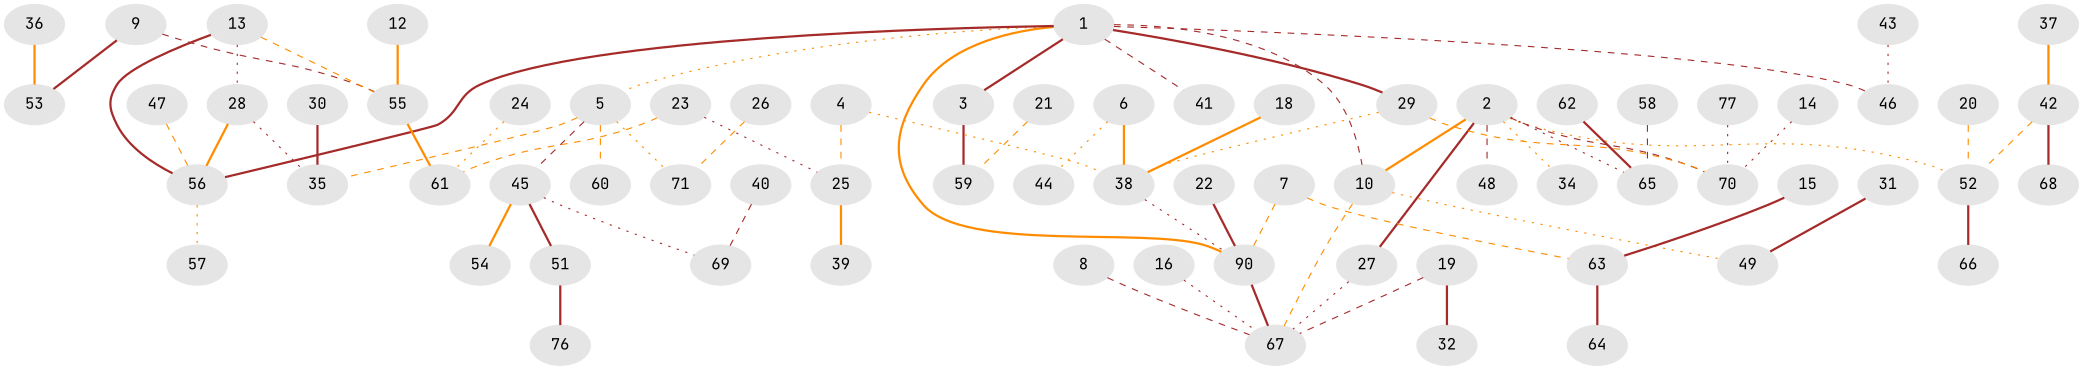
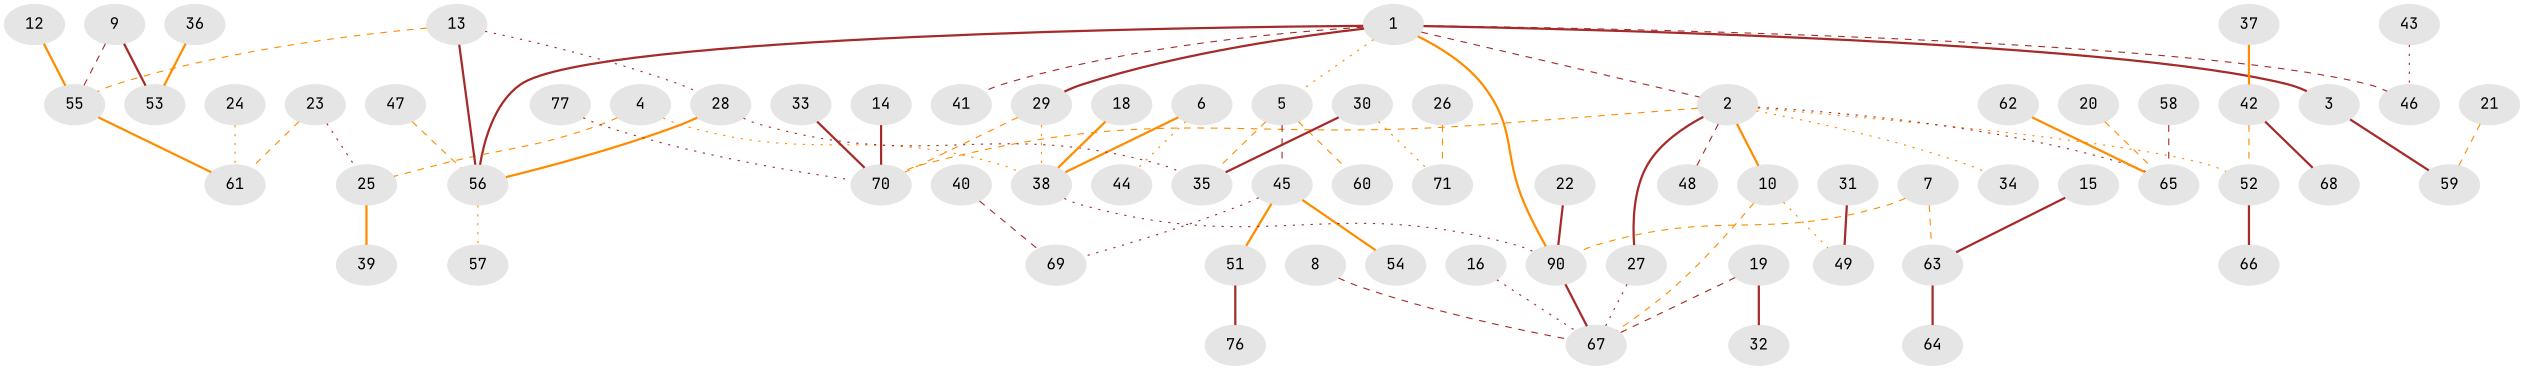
  graph {
    fontname="JetBrains Mono"
    node [color=gray90 fontname="JetBrains Mono" style=filled]
    edge [color=brown fontname="JetBrains Mono" style=bold weight=1.0]
    1
    2
    3
    5
    29
    41
    46
    n8 [label=90]
    56
    10
    27
    34
    48
    52
    65
    70
    59
    35
    45
    60
    71
    38
    67
    57
    49
    66
    4
    25
    39
    69
    51
    54
    6
    44
    7
    63
    64
    8
    9
    53
    55
    61
    12
    13
    28
    14
    15
    16
    n49 [label=77]
    18
    19
    32
    20
    21
    22
    23
    24
    26
    30
    31
+   33
    36
    37
    42
    68
    40
    43
    n68 [label=76]
    47
    58
    62
-   1 -- 10 [style=dashed]
+   1 -- 2 [style=dashed]
    1 -- 3
    1 -- 5 [color=darkorange style=dotted]
    1 -- 29
    1 -- 41 [style=dashed]
    1 -- 46 [style=dashed]
    1 -- n8 [color=darkorange]
    1 -- 56
    2 -- 10 [color=darkorange]
    2 -- 27
    2 -- 34 [color=darkorange style=dotted]
    2 -- 48 [style=dashed]
    2 -- 52 [color=darkorange style=dotted]
    2 -- 65 [style=dotted]
-   2 -- 70 [style=dashed]
+   2 -- 70 [color=darkorange style=dashed]
    3 -- 59
    5 -- 35 [color=darkorange style=dashed]
    5 -- 45 [style=dashed]
    5 -- 60 [color=darkorange style=dashed]
-   5 -- 71 [color=darkorange style=dotted]
+   30 -- 71 [color=darkorange style=dotted]
    29 -- 70 [color=darkorange style=dashed]
    29 -- 38 [color=darkorange style=dotted]
    n8 -- 67
    56 -- 57 [color=darkorange style=dotted]
    10 -- 67 [color=darkorange style=dashed]
    10 -- 49 [color=darkorange style=dotted]
    27 -- 67 [style=dotted]
    52 -- 66
    45 -- 69 [style=dotted]
-   45 -- 51
+   45 -- 51 [color=darkorange]
    45 -- 54 [color=darkorange]
    38 -- n8 [style=dotted]
    4 -- 38 [color=darkorange style=dotted]
    4 -- 25 [color=darkorange style=dashed]
    25 -- 39 [color=darkorange]
    51 -- n68
    6 -- 38 [color=darkorange]
    6 -- 44 [color=darkorange style=dotted]
    7 -- n8 [color=darkorange style=dashed]
    7 -- 63 [color=darkorange style=dashed]
    63 -- 64
    8 -- 67 [style=dashed]
    9 -- 53
    9 -- 55 [style=dashed]
    55 -- 61 [color=darkorange]
    12 -- 55 [color=darkorange]
    13 -- 56
    13 -- 55 [color=darkorange style=dashed]
    13 -- 28 [style=dotted]
    28 -- 56 [color=darkorange]
    28 -- 35 [style=dotted]
-   14 -- 70 [style=dotted]
+   14 -- 70
    15 -- 63
    16 -- 67 [style=dotted]
    n49 -- 70 [style=dotted]
    18 -- 38 [color=darkorange]
    19 -- 67 [style=dashed]
    19 -- 32
-   20 -- 52 [color=darkorange style=dashed]
+   20 -- 65 [color=darkorange style=dashed]
    21 -- 59 [color=darkorange style=dashed]
    22 -- n8
    23 -- 25 [style=dotted]
    23 -- 61 [color=darkorange style=dashed]
    24 -- 61 [color=darkorange style=dotted]
    26 -- 71 [color=darkorange style=dashed]
    30 -- 35
    31 -- 49
+   33 -- 70
    36 -- 53 [color=darkorange]
    37 -- 42 [color=darkorange]
    42 -- 52 [color=darkorange style=dashed]
    42 -- 68
    40 -- 69 [style=dashed]
    43 -- 46 [style=dotted]
    47 -- 56 [color=darkorange style=dashed]
    58 -- 65 [style=dashed]
-   62 -- 65
+   62 -- 65 [color=darkorange]
  }
